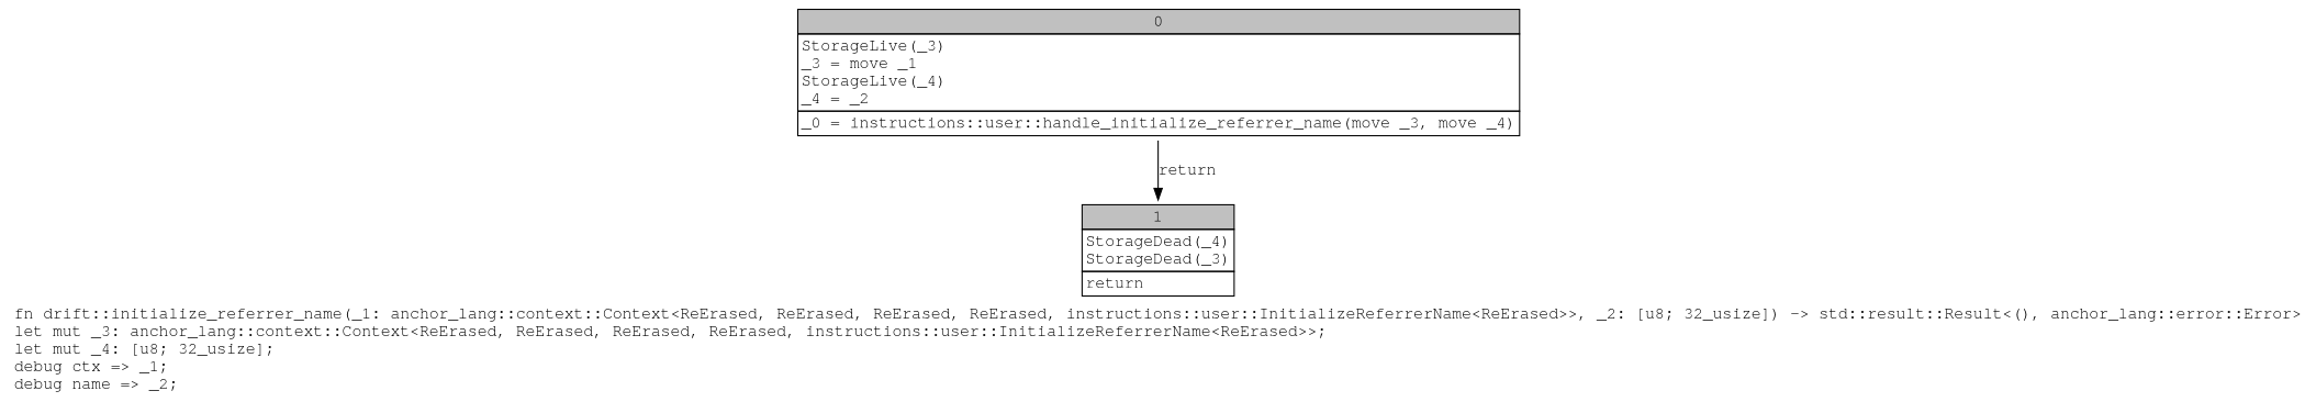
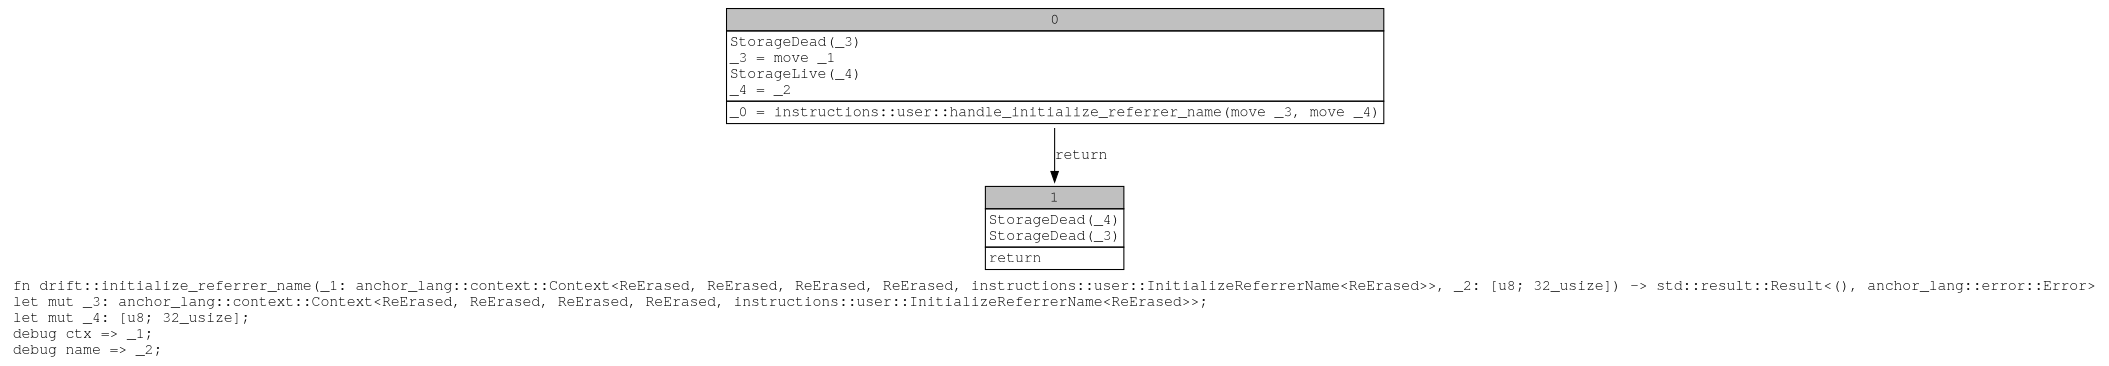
  digraph {
    fontname="Courier, monospace"
    label=<fn drift::initialize_referrer_name(_1: anchor_lang::context::Context&lt;ReErased, ReErased, ReErased, ReErased, instructions::user::InitializeReferrerName&lt;ReErased&gt;&gt;, _2: [u8; 32_usize]) -&gt; std::result::Result&lt;(), anchor_lang::error::Error&gt;<br align="left"/>let mut _3: anchor_lang::context::Context&lt;ReErased, ReErased, ReErased, ReErased, instructions::user::InitializeReferrerName&lt;ReErased&gt;&gt;;<br align="left"/>let mut _4: [u8; 32_usize];<br align="left"/>debug ctx =&gt; _1;<br align="left"/>debug name =&gt; _2;<br align="left"/>>
    node [fontname="Courier, monospace" shape=none]
-   n1 [label=<<table border="0" cellborder="1" cellspacing="0"><tr><td bgcolor="gray" align="center" colspan="1">0</td></tr><tr><td align="left" balign="left">StorageLive(_3)<br/>_3 = move _1<br/>StorageLive(_4)<br/>_4 = _2<br/></td></tr><tr><td align="left">_0 = instructions::user::handle_initialize_referrer_name(move _3, move _4)</td></tr></table>>]
+   n1 [label=<<table border="0" cellborder="1" cellspacing="0"><tr><td bgcolor="gray" align="center" colspan="1">0</td></tr><tr><td align="left" balign="left">StorageDead(_3)<br/>_3 = move _1<br/>StorageLive(_4)<br/>_4 = _2<br/></td></tr><tr><td align="left">_0 = instructions::user::handle_initialize_referrer_name(move _3, move _4)</td></tr></table>>]
    n2 [label=<<table border="0" cellborder="1" cellspacing="0"><tr><td bgcolor="gray" align="center" colspan="1">1</td></tr><tr><td align="left" balign="left">StorageDead(_4)<br/>StorageDead(_3)<br/></td></tr><tr><td align="left">return</td></tr></table>>]
    n1 -> n2 [fontname="Courier, monospace" label=return]
  }
